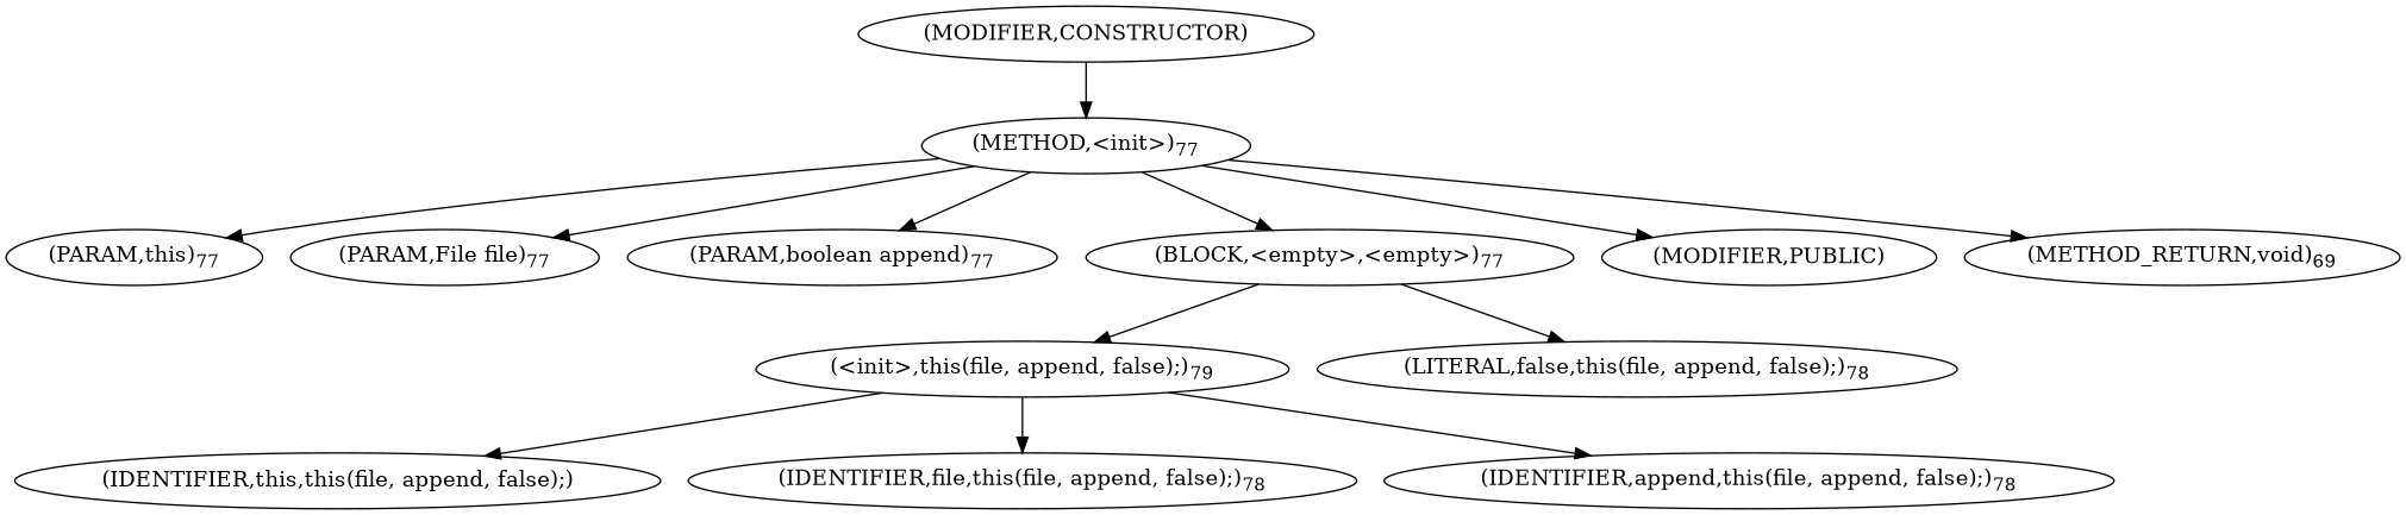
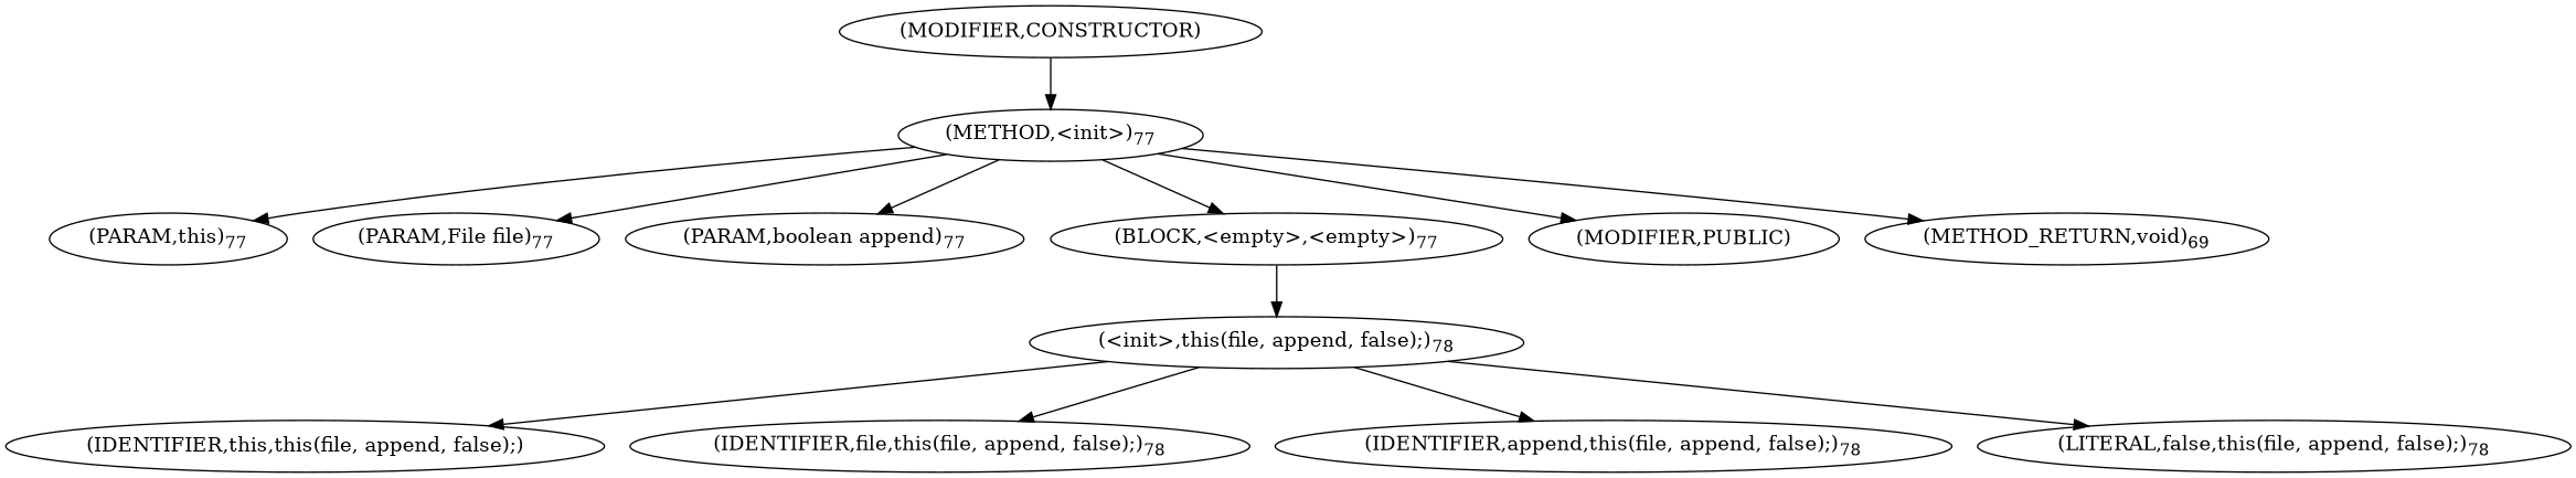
  digraph {
    n1 [label=<(METHOD,&lt;init&gt;)<SUB>77</SUB>>]
    n2 [label=<(PARAM,this)<SUB>77</SUB>>]
    n3 [label=<(PARAM,File file)<SUB>77</SUB>>]
    n4 [label=<(PARAM,boolean append)<SUB>77</SUB>>]
    n5 [label=<(BLOCK,&lt;empty&gt;,&lt;empty&gt;)<SUB>77</SUB>>]
    n6 [label=<(MODIFIER,PUBLIC)>]
    n7 [label=<(METHOD_RETURN,void)<SUB>69</SUB>>]
-   n8 [label=<(&lt;init&gt;,this(file, append, false);)<SUB>79</SUB>>]
+   n8 [label=<(&lt;init&gt;,this(file, append, false);)<SUB>78</SUB>>]
    n9 [label=<(MODIFIER,CONSTRUCTOR)>]
    n10 [label=<(IDENTIFIER,this,this(file, append, false);)>]
    n11 [label=<(IDENTIFIER,file,this(file, append, false);)<SUB>78</SUB>>]
    n12 [label=<(IDENTIFIER,append,this(file, append, false);)<SUB>78</SUB>>]
    n13 [label=<(LITERAL,false,this(file, append, false);)<SUB>78</SUB>>]
    n1 -> n2
    n1 -> n3
    n1 -> n4
    n1 -> n5
    n1 -> n6
    n1 -> n7
    n5 -> n8
    n8 -> n10
    n8 -> n11
    n8 -> n12
-   n5 -> n13
+   n8 -> n13
    n9 -> n1
  }
